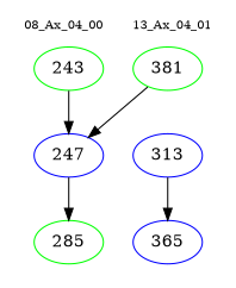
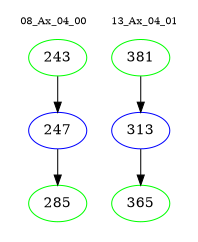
  digraph {
    node [color=green]
    edge [color=black]
    n1 [label=243]
    n2 [color=blue label=247]
    n3 [label=285]
    n4 [label=381]
    n5 [color=blue label=313]
-   n6 [color=blue label=365]
+   n6 [label=365]
    subgraph cluster_1 {
      color=white
      fontsize=10
      label="08_Ax_04_00"
      n1
      n2
      n3
    }
    subgraph cluster_2 {
      color=white
      fontsize=10
      label="13_Ax_04_01"
      n4
      n5
      n6
    }
    n1 -> n2
    n2 -> n3
-   n4 -> n2
+   n4 -> n5
    n5 -> n6
  }
